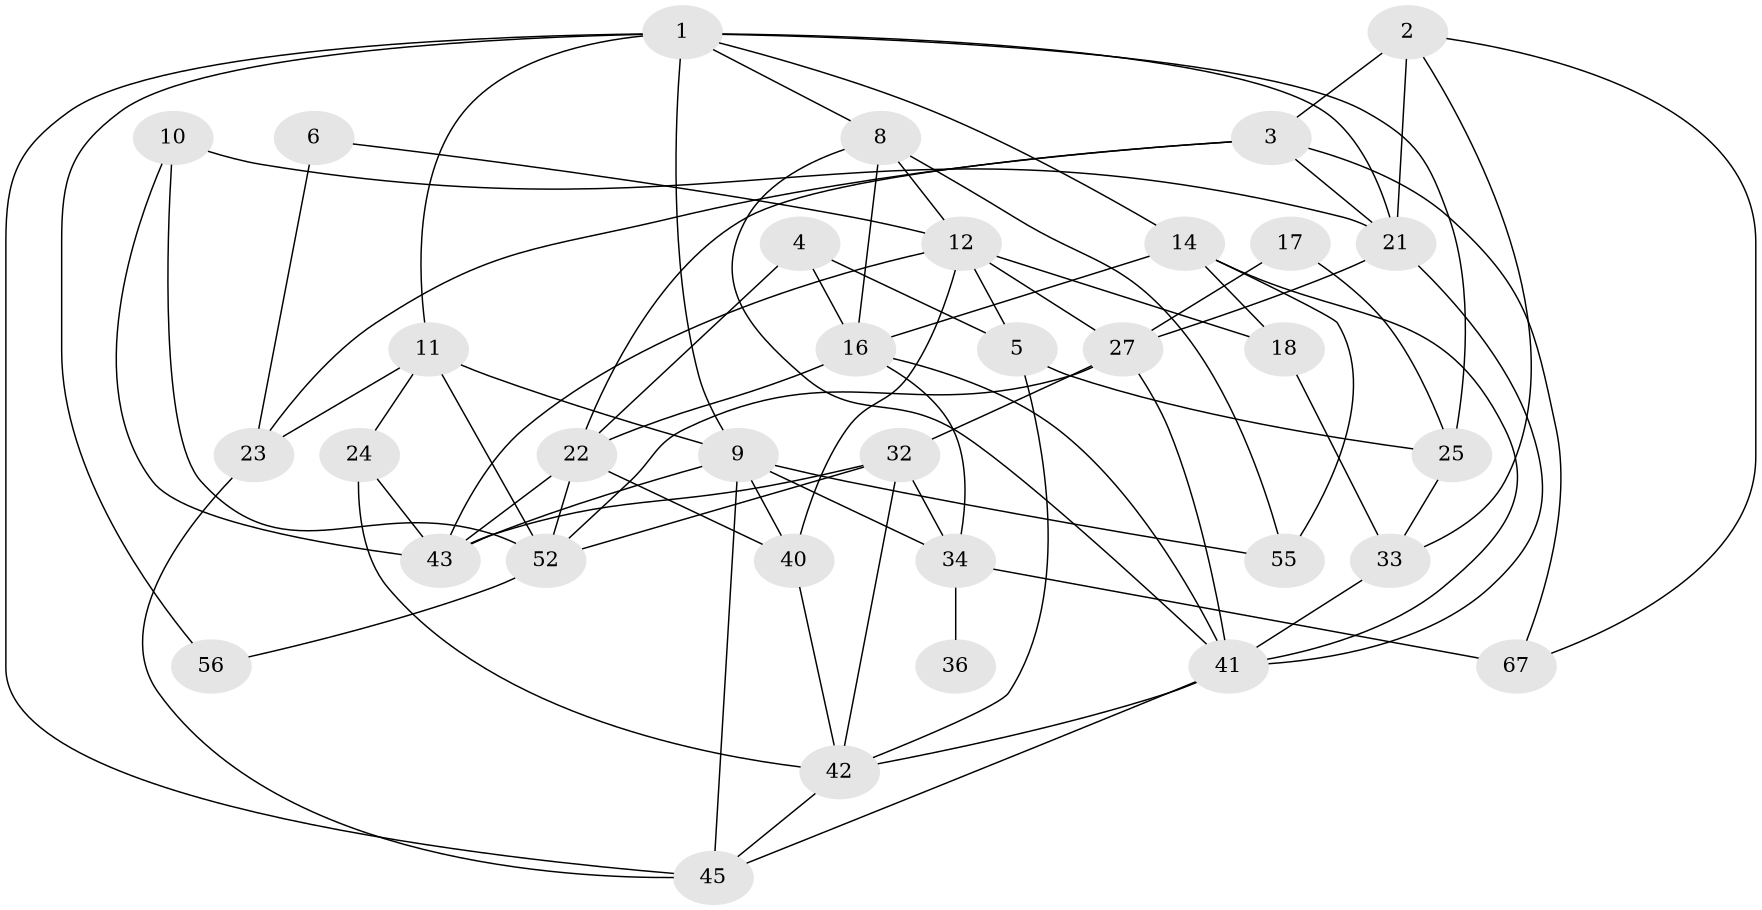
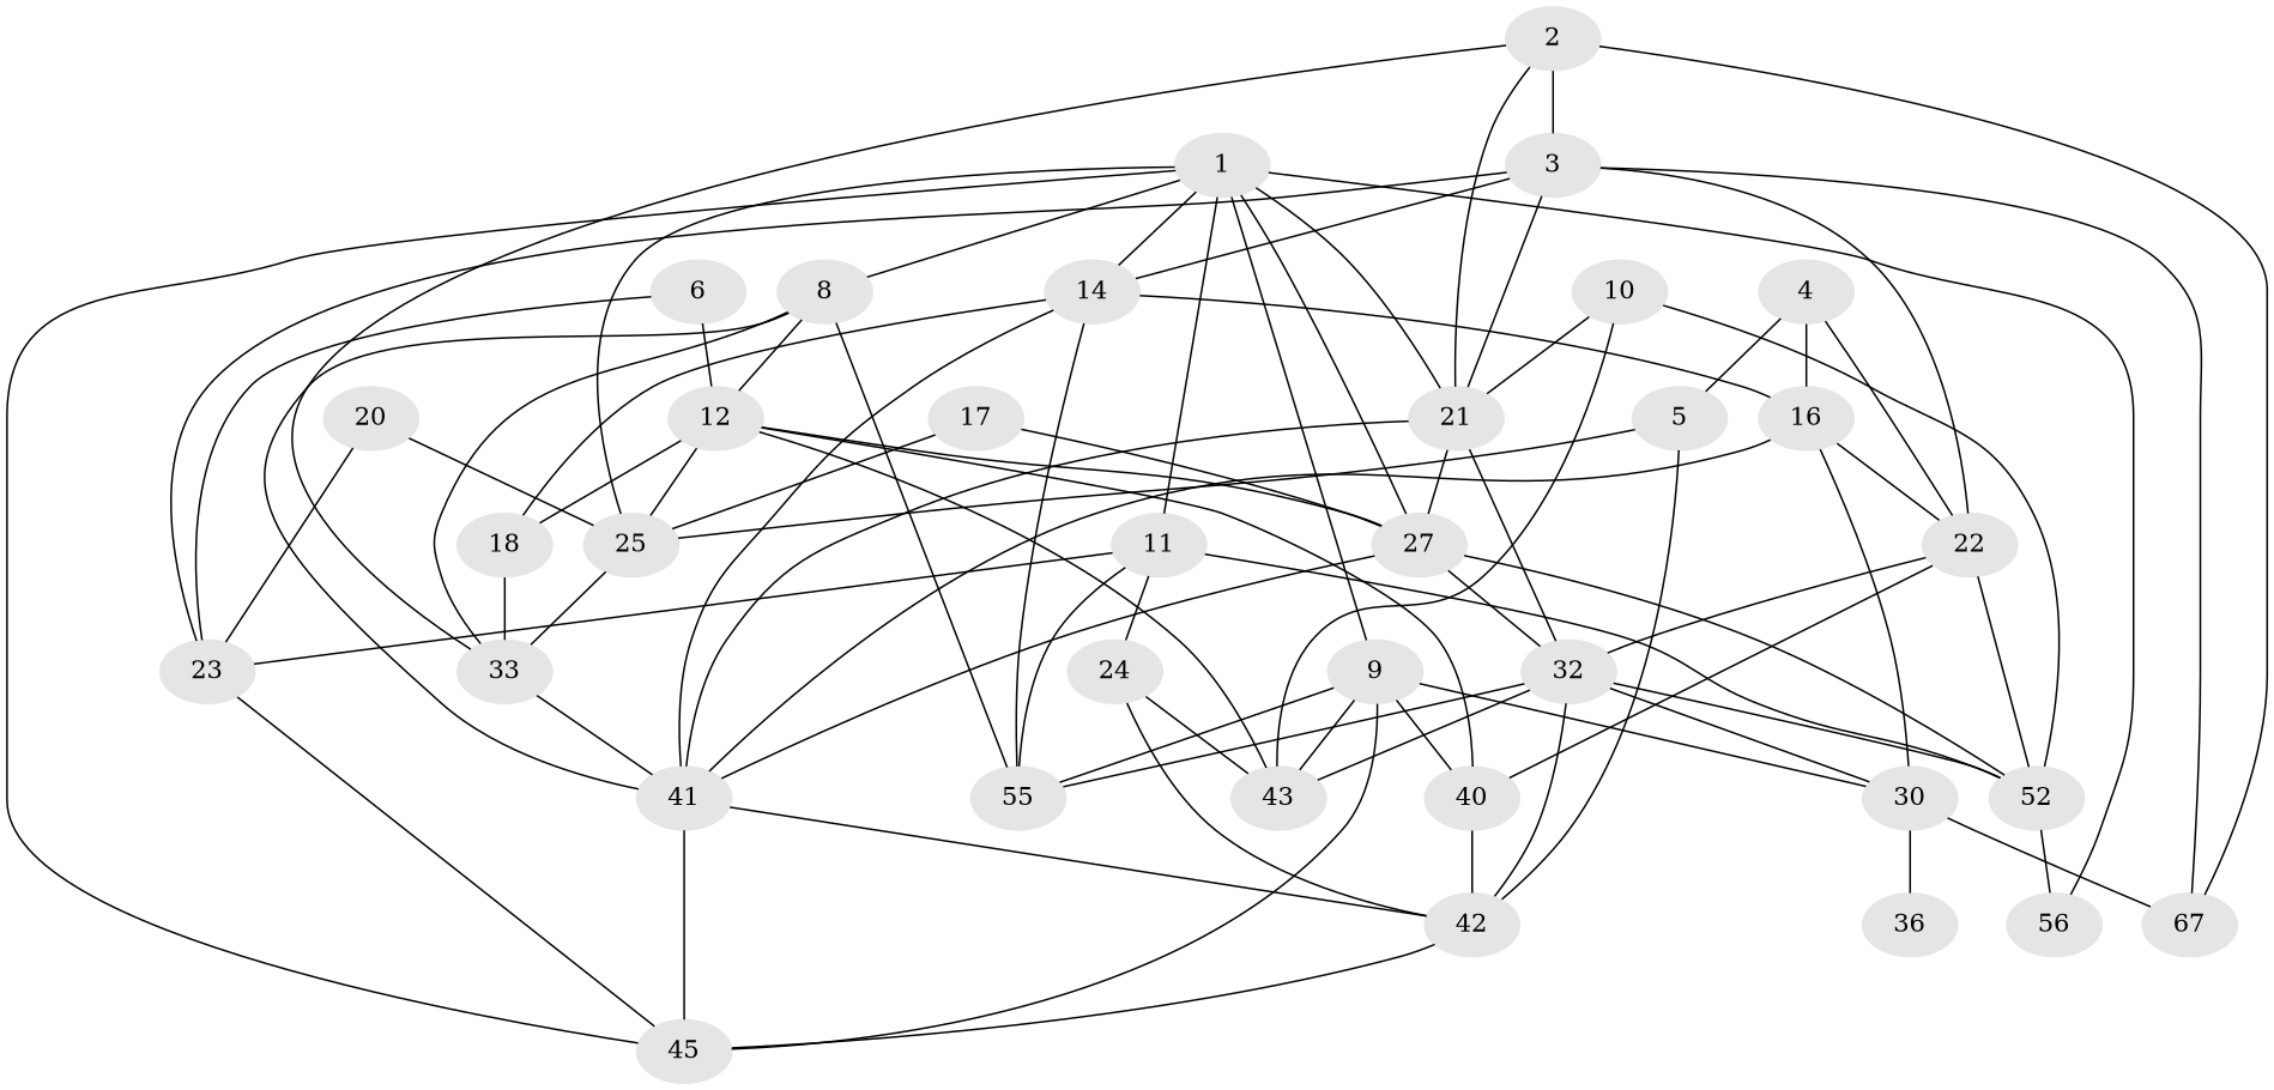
  graph {
    node [color=gray90 style=filled]
    1 [super="+26"]
    8 [super="+13"]
    9 [super="+39"]
    11 [super="+15"]
    14 [super="+50"]
    21 [super="+53"]
    25 [super="+38"]
    27 [super="+47"]
    n9 [label=45 super="+51"]
    56
    16 [super="+19"]
    12 [super="+57"]
    41 [super="+54"]
    55 [super="+58"]
-   34 [super="+48"]
+   34 [super="+48" label=30]
    40
    43 [super="+44"]
    23 [super="+28"]
    52 [super="+59"]
    24
    18 [super="+31"]
    32 [super="+45"]
    33 [super="+46"]
    2 [super="+7"]
    3 [super="+29"]
    n26 [label=67 super="+61"]
    22 [super="+35"]
    4
    5
    42 [super="+60"]
    6
    36
    10 [super="+30"]
    17
+   20
    1 -- 8
    1 -- 9
    1 -- 11
    1 -- 14
    1 -- 21
    1 -- 25
+   1 -- 27 [weight=2]
    1 -- n9
    1 -- 56
-   8 -- 16
+   8 -- 33
    8 -- 12
    8 -- 41
    8 -- 55
    9 -- n9
    9 -- 55
    9 -- 34
    9 -- 40
    9 -- 43
-   11 -- 9
+   11 -- 55
    11 -- 23 [weight=2]
    11 -- 52 [weight=2]
    11 -- 24
    14 -- 16 [weight=2]
    14 -- 41
    14 -- 55
    14 -- 18
    21 -- 27
    21 -- 41
+   21 -- 32
    25 -- 33
    27 -- 41
    27 -- 52
    27 -- 32
    16 -- 41
    16 -- 34
    16 -- 22 [weight=2]
-   12 -- 5
+   12 -- 25
    12 -- 27
    12 -- 40
    12 -- 43
    12 -- 18
    41 -- n9
    41 -- 42
    34 -- n26 [weight=2]
    34 -- 36
    40 -- 42
    23 -- n9
    52 -- 56
    24 -- 43
    24 -- 42
    18 -- 33 [weight=2]
+   32 -- 55
    32 -- 34
    32 -- 43
    32 -- 52
    32 -- 42
    33 -- 41
    2 -- 21
    2 -- 33
    2 -- 3 [weight=2]
    2 -- n26
+   3 -- 14
    3 -- 21
    3 -- 23
    3 -- n26
    3 -- 22 [weight=2]
    22 -- 40
-   22 -- 43
+   22 -- 32
    22 -- 52
    4 -- 16
    4 -- 22
    4 -- 5
    5 -- 25
    5 -- 42
    42 -- n9
    6 -- 12
    6 -- 23
    10 -- 21
    10 -- 43
    10 -- 52
    17 -- 25
    17 -- 27
+   20 -- 25
+   20 -- 23
  }
